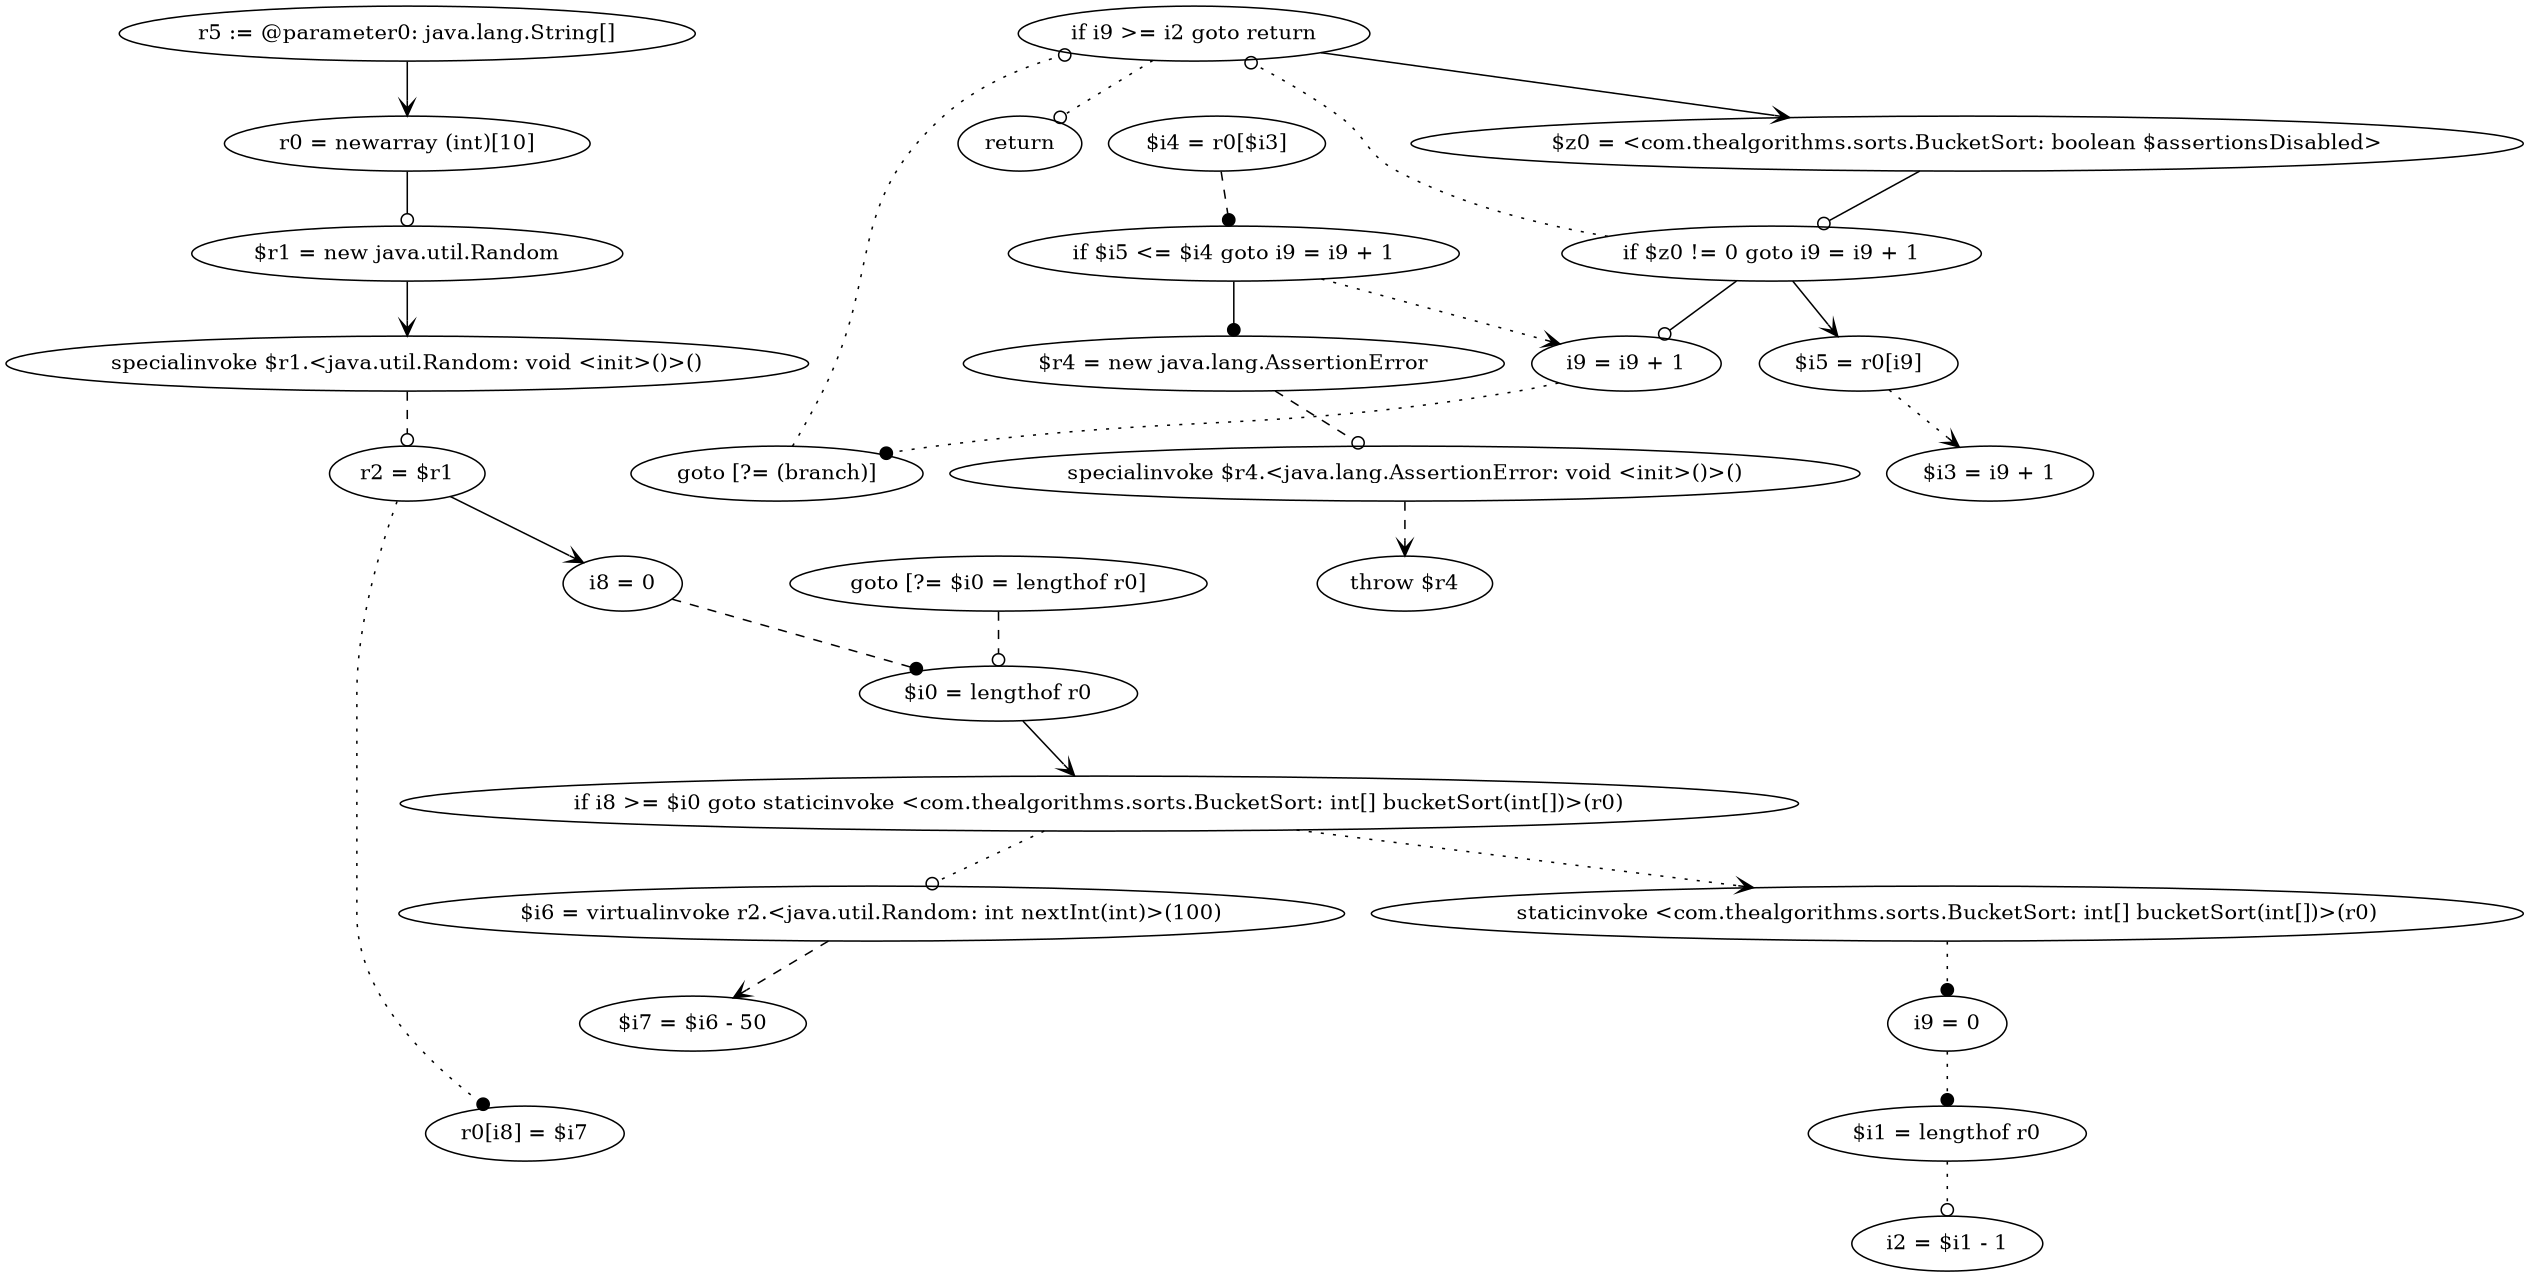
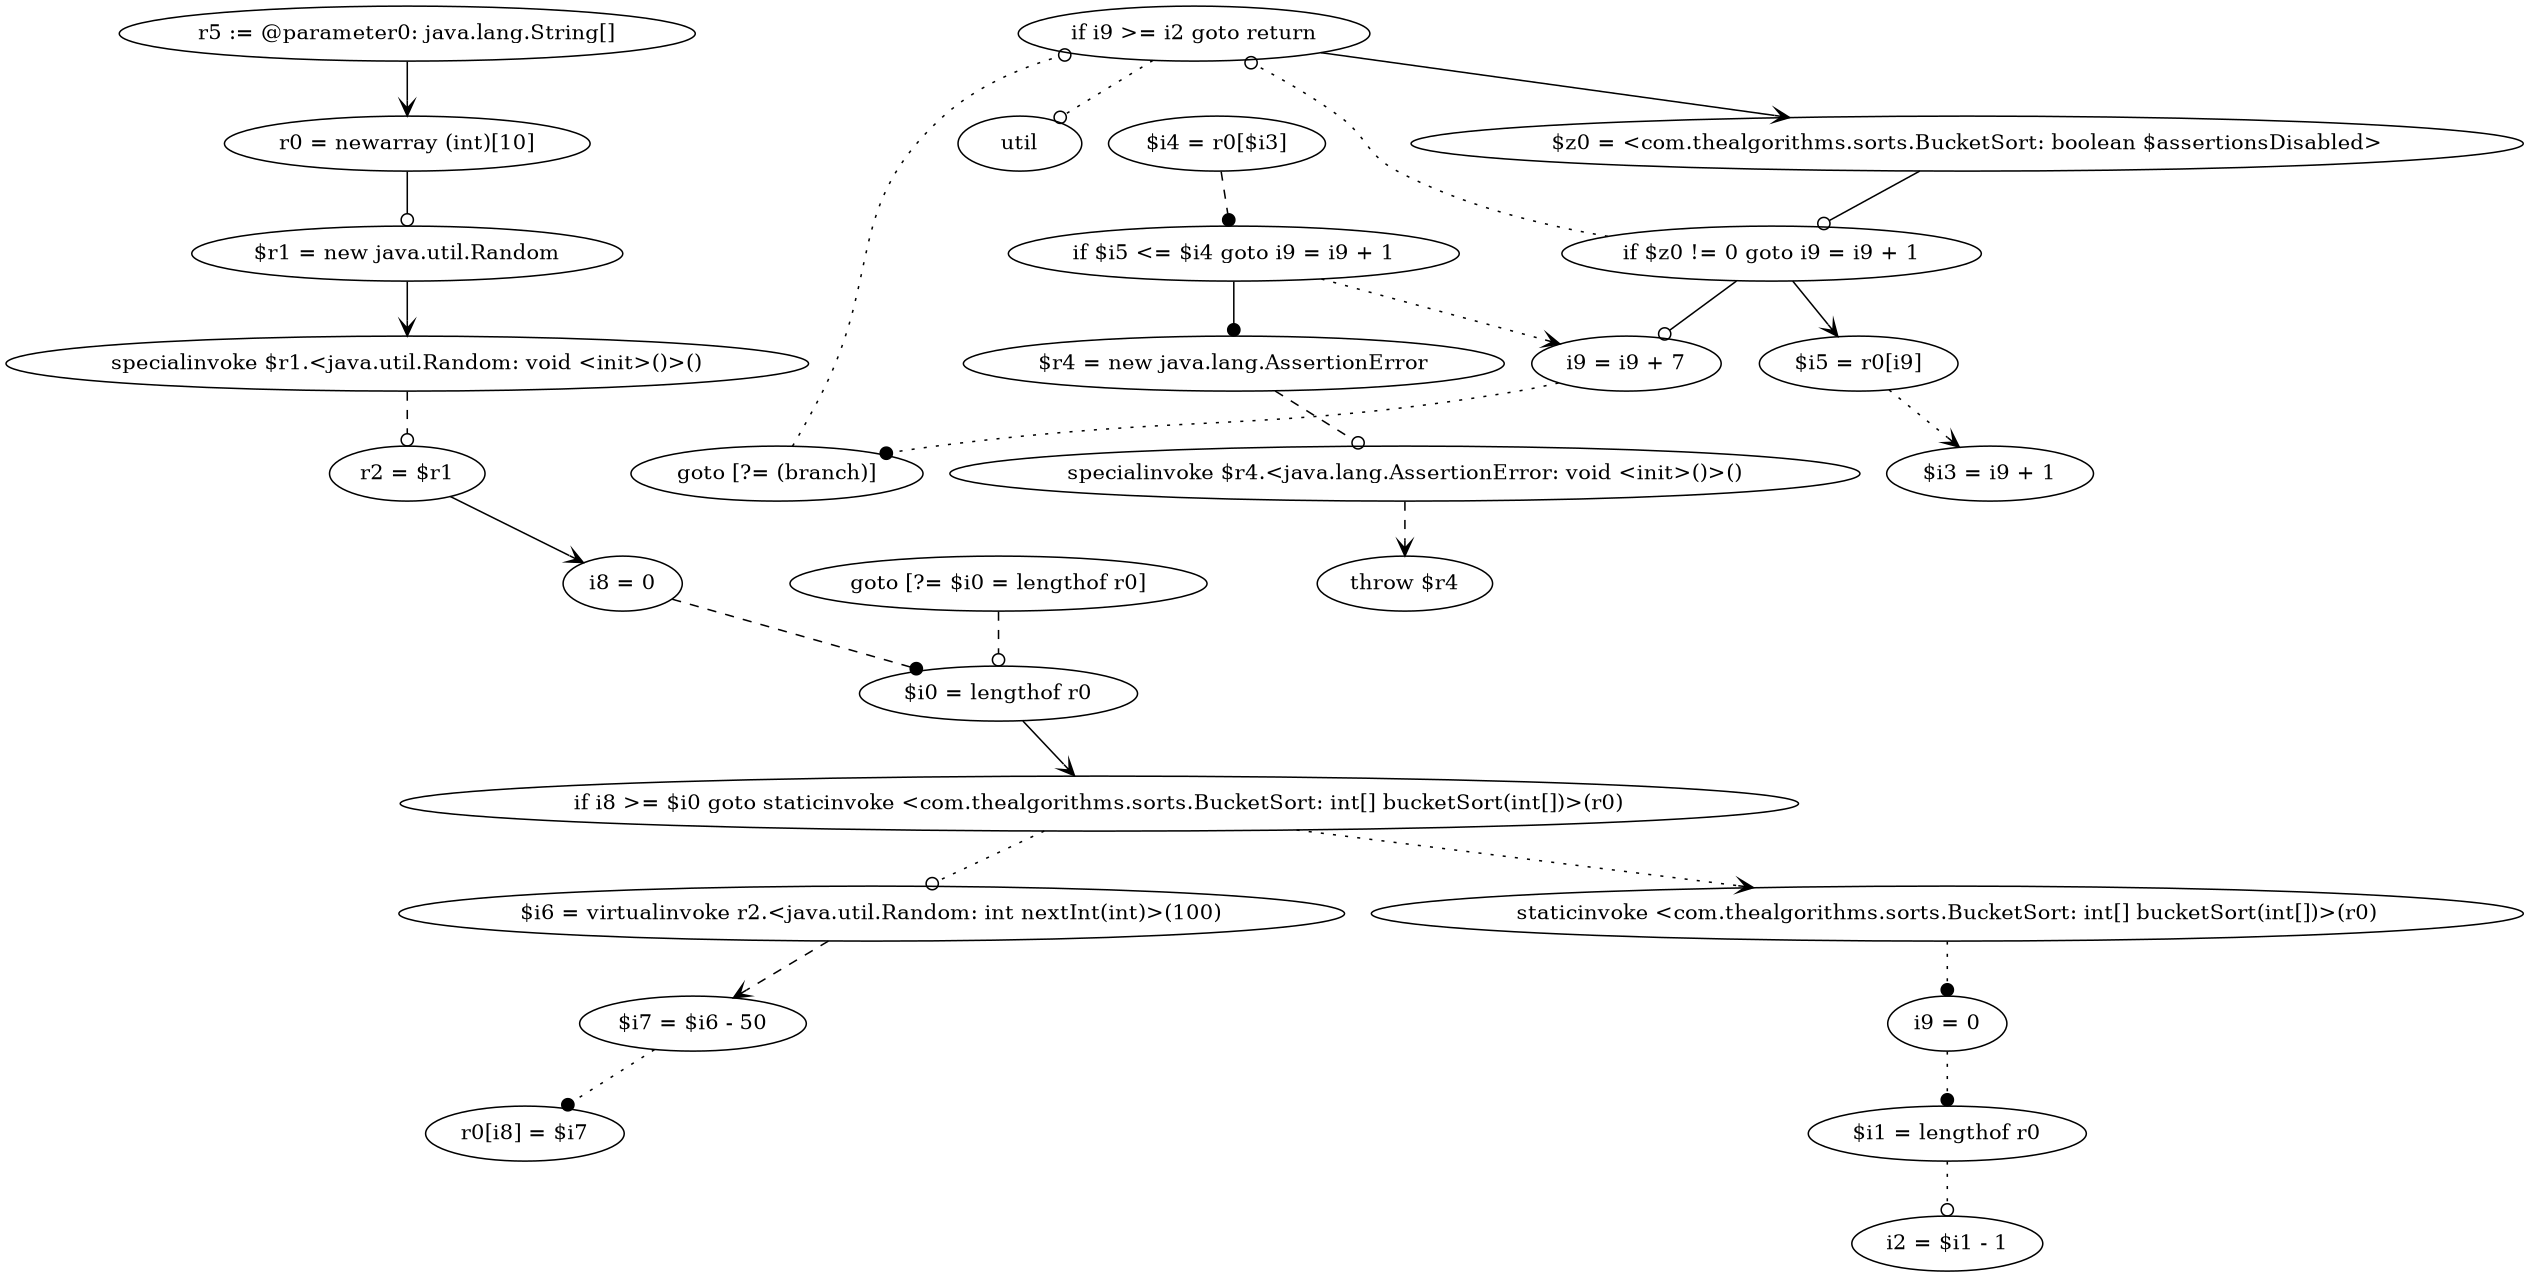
  digraph {
    edge [arrowhead=vee style=dotted]
    "r5 := @parameter0: java.lang.String[]"
    "r0 = newarray (int)[10]"
    "$r1 = new java.util.Random"
    "specialinvoke $r1.<java.util.Random: void <init>()>()"
    "r2 = $r1"
    "i8 = 0"
    "$i0 = lengthof r0"
    "if i8 >= $i0 goto staticinvoke <com.thealgorithms.sorts.BucketSort: int[] bucketSort(int[])>(r0)"
    "$i6 = virtualinvoke r2.<java.util.Random: int nextInt(int)>(100)"
    "staticinvoke <com.thealgorithms.sorts.BucketSort: int[] bucketSort(int[])>(r0)"
    "$i7 = $i6 - 50"
    "i9 = 0"
    "r0[i8] = $i7"
    "goto [?= $i0 = lengthof r0]"
    "$i1 = lengthof r0"
    "i2 = $i1 - 1"
    "if i9 >= i2 goto return"
    "$z0 = <com.thealgorithms.sorts.BucketSort: boolean $assertionsDisabled>"
-   return
+   return [label=util]
    "if $z0 != 0 goto i9 = i9 + 1"
    "$i5 = r0[i9]"
-   "i9 = i9 + 1"
+   "i9 = i9 + 1" [label="i9 = i9 + 7"]
    "$i3 = i9 + 1"
    "goto [?= (branch)]"
    "$i4 = r0[$i3]"
    "if $i5 <= $i4 goto i9 = i9 + 1"
    "$r4 = new java.lang.AssertionError"
    "specialinvoke $r4.<java.lang.AssertionError: void <init>()>()"
    "throw $r4"
    "r5 := @parameter0: java.lang.String[]" -> "r0 = newarray (int)[10]" [style=solid]
    "r0 = newarray (int)[10]" -> "$r1 = new java.util.Random" [arrowhead=odot style=solid]
    "$r1 = new java.util.Random" -> "specialinvoke $r1.<java.util.Random: void <init>()>()" [style=solid]
    "specialinvoke $r1.<java.util.Random: void <init>()>()" -> "r2 = $r1" [arrowhead=odot style=dashed]
    "r2 = $r1" -> "i8 = 0" [style=solid]
    "i8 = 0" -> "$i0 = lengthof r0" [arrowhead=dot style=dashed]
    "$i0 = lengthof r0" -> "if i8 >= $i0 goto staticinvoke <com.thealgorithms.sorts.BucketSort: int[] bucketSort(int[])>(r0)" [style=solid]
    "if i8 >= $i0 goto staticinvoke <com.thealgorithms.sorts.BucketSort: int[] bucketSort(int[])>(r0)" -> "$i6 = virtualinvoke r2.<java.util.Random: int nextInt(int)>(100)" [arrowhead=odot]
    "if i8 >= $i0 goto staticinvoke <com.thealgorithms.sorts.BucketSort: int[] bucketSort(int[])>(r0)" -> "staticinvoke <com.thealgorithms.sorts.BucketSort: int[] bucketSort(int[])>(r0)"
    "$i6 = virtualinvoke r2.<java.util.Random: int nextInt(int)>(100)" -> "$i7 = $i6 - 50" [style=dashed]
    "staticinvoke <com.thealgorithms.sorts.BucketSort: int[] bucketSort(int[])>(r0)" -> "i9 = 0" [arrowhead=dot]
-   "r2 = $r1" -> "r0[i8] = $i7" [arrowhead=dot]
+   "$i7 = $i6 - 50" -> "r0[i8] = $i7" [arrowhead=dot]
    "i9 = 0" -> "$i1 = lengthof r0" [arrowhead=dot]
    "goto [?= $i0 = lengthof r0]" -> "$i0 = lengthof r0" [arrowhead=odot style=dashed]
    "$i1 = lengthof r0" -> "i2 = $i1 - 1" [arrowhead=odot]
    "if i9 >= i2 goto return" -> "$z0 = <com.thealgorithms.sorts.BucketSort: boolean $assertionsDisabled>" [style=solid]
    "if i9 >= i2 goto return" -> return [arrowhead=odot]
    "$z0 = <com.thealgorithms.sorts.BucketSort: boolean $assertionsDisabled>" -> "if $z0 != 0 goto i9 = i9 + 1" [arrowhead=odot style=solid]
    "if $z0 != 0 goto i9 = i9 + 1" -> "if i9 >= i2 goto return" [arrowhead=odot]
    "if $z0 != 0 goto i9 = i9 + 1" -> "$i5 = r0[i9]" [style=solid]
    "if $z0 != 0 goto i9 = i9 + 1" -> "i9 = i9 + 1" [arrowhead=odot style=solid]
    "$i5 = r0[i9]" -> "$i3 = i9 + 1"
    "i9 = i9 + 1" -> "goto [?= (branch)]" [arrowhead=dot]
    "goto [?= (branch)]" -> "if i9 >= i2 goto return" [arrowhead=odot]
    "$i4 = r0[$i3]" -> "if $i5 <= $i4 goto i9 = i9 + 1" [arrowhead=dot style=dashed]
    "if $i5 <= $i4 goto i9 = i9 + 1" -> "i9 = i9 + 1"
    "if $i5 <= $i4 goto i9 = i9 + 1" -> "$r4 = new java.lang.AssertionError" [arrowhead=dot style=solid]
    "$r4 = new java.lang.AssertionError" -> "specialinvoke $r4.<java.lang.AssertionError: void <init>()>()" [arrowhead=odot style=dashed]
    "specialinvoke $r4.<java.lang.AssertionError: void <init>()>()" -> "throw $r4" [style=dashed]
  }
